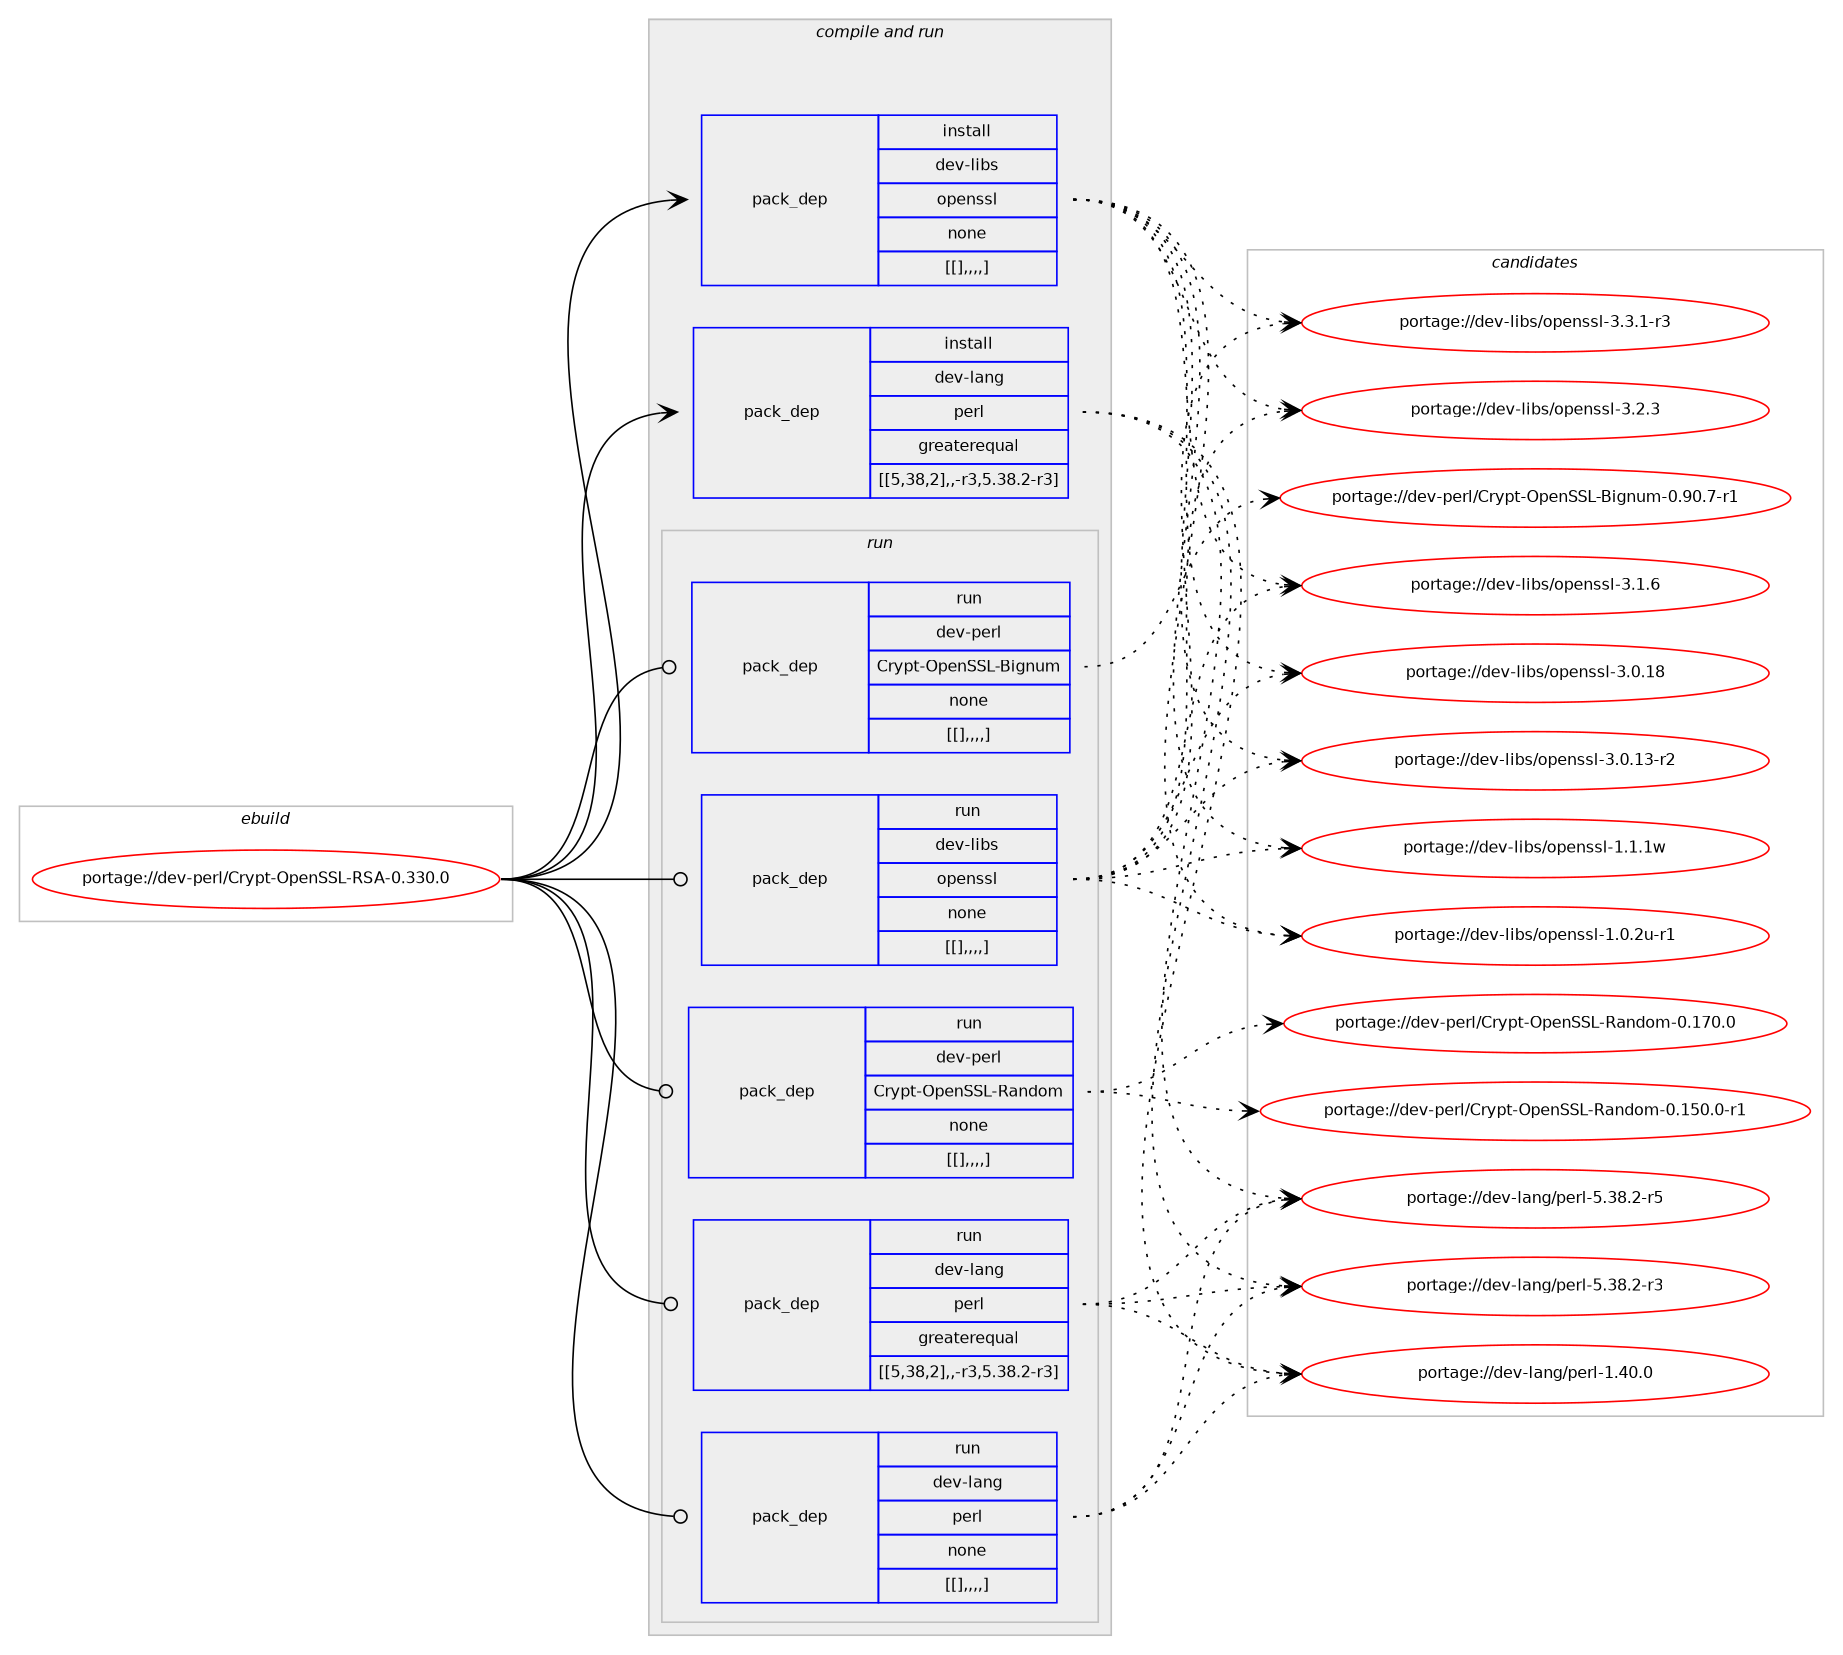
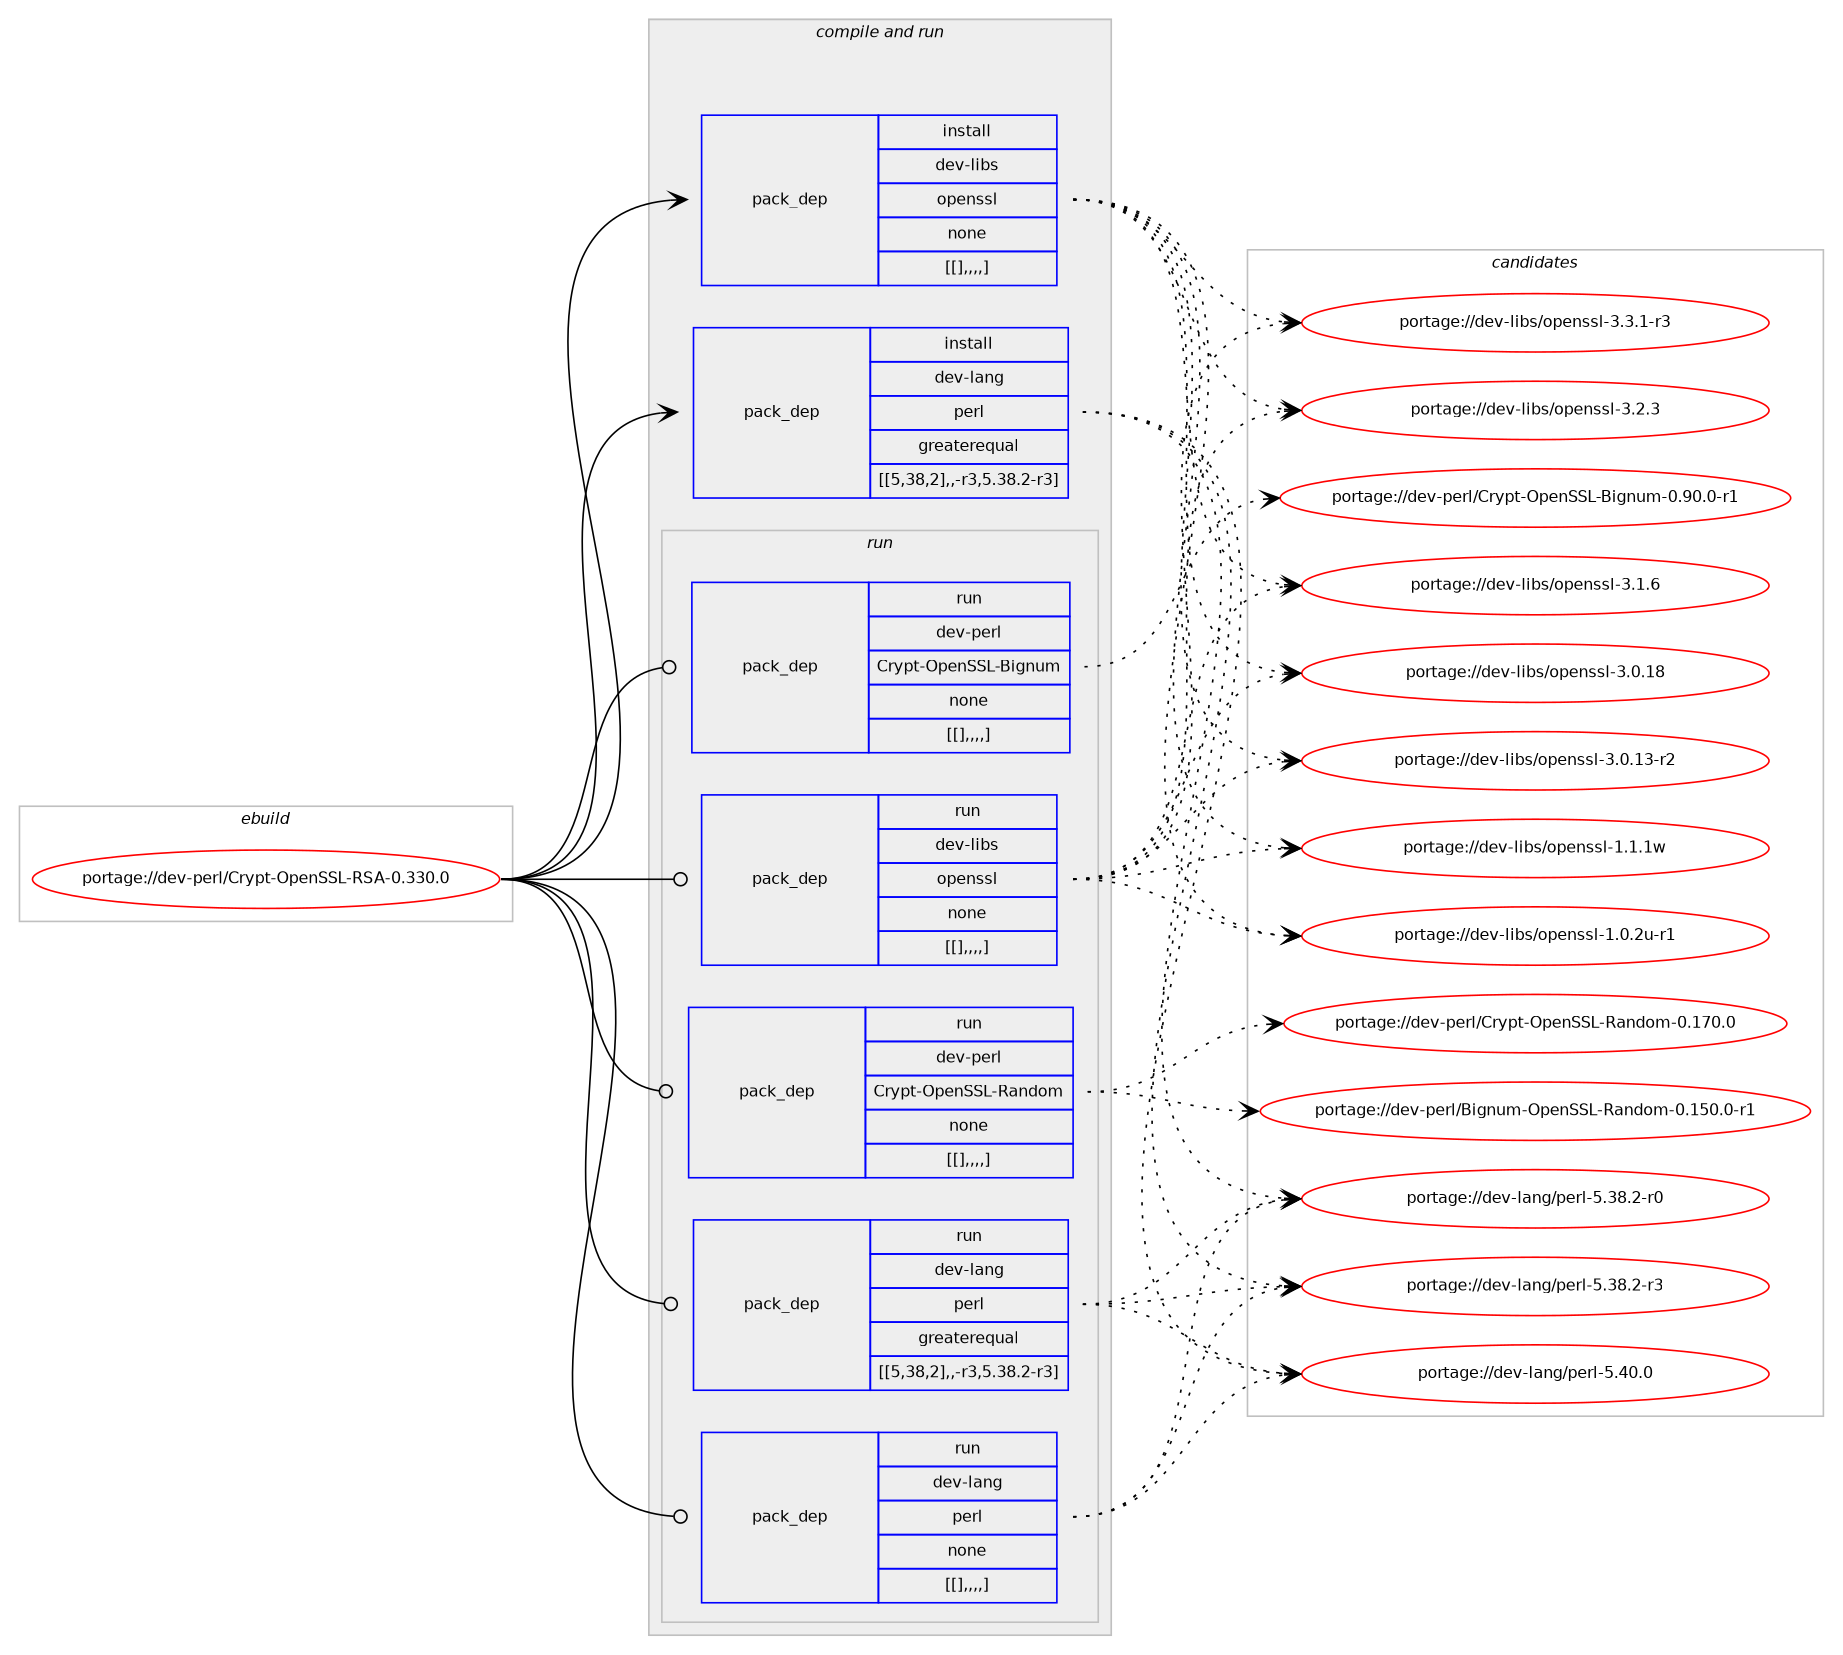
  digraph {
    compound=true
    concentrate=true
    fontname=Helvetica
    fontsize=10
    newrank=true
    rankdir=LR
    ranksep=1.5
    node [color=red fontname=Helvetica fontsize=10]
    edge [arrowhead=vee headport=w style=dotted tailport=e weight=100]
    n1 [label="portage://dev-perl/Crypt-OpenSSL-RSA-0.330.0" width=4]
    n2 [color=blue label=<<TABLE BORDER="0" CELLBORDER="1" CELLSPACING="0" CELLPADDING="4" WIDTH="220"><TR><TD ROWSPAN="6" CELLPADDING="30">pack_dep</TD></TR><TR><TD WIDTH="110">install</TD></TR><TR><TD>dev-lang</TD></TR><TR><TD>perl</TD></TR><TR><TD>greaterequal</TD></TR><TR><TD>[[5,38,2],,-r3,5.38.2-r3]</TD></TR></TABLE>> shape=none]
    n3 [color=blue label=<<TABLE BORDER="0" CELLBORDER="1" CELLSPACING="0" CELLPADDING="4" WIDTH="220"><TR><TD ROWSPAN="6" CELLPADDING="30">pack_dep</TD></TR><TR><TD WIDTH="110">install</TD></TR><TR><TD>dev-libs</TD></TR><TR><TD>openssl</TD></TR><TR><TD>none</TD></TR><TR><TD>[[],,,,]</TD></TR></TABLE>> shape=none]
    n4 [color=blue label=<<TABLE BORDER="0" CELLBORDER="1" CELLSPACING="0" CELLPADDING="4" WIDTH="220"><TR><TD ROWSPAN="6" CELLPADDING="30">pack_dep</TD></TR><TR><TD WIDTH="110">run</TD></TR><TR><TD>dev-lang</TD></TR><TR><TD>perl</TD></TR><TR><TD>greaterequal</TD></TR><TR><TD>[[5,38,2],,-r3,5.38.2-r3]</TD></TR></TABLE>> shape=none]
    n5 [color=blue label=<<TABLE BORDER="0" CELLBORDER="1" CELLSPACING="0" CELLPADDING="4" WIDTH="220"><TR><TD ROWSPAN="6" CELLPADDING="30">pack_dep</TD></TR><TR><TD WIDTH="110">run</TD></TR><TR><TD>dev-lang</TD></TR><TR><TD>perl</TD></TR><TR><TD>none</TD></TR><TR><TD>[[],,,,]</TD></TR></TABLE>> shape=none]
    n6 [color=blue label=<<TABLE BORDER="0" CELLBORDER="1" CELLSPACING="0" CELLPADDING="4" WIDTH="220"><TR><TD ROWSPAN="6" CELLPADDING="30">pack_dep</TD></TR><TR><TD WIDTH="110">run</TD></TR><TR><TD>dev-libs</TD></TR><TR><TD>openssl</TD></TR><TR><TD>none</TD></TR><TR><TD>[[],,,,]</TD></TR></TABLE>> shape=none]
    n7 [color=blue label=<<TABLE BORDER="0" CELLBORDER="1" CELLSPACING="0" CELLPADDING="4" WIDTH="220"><TR><TD ROWSPAN="6" CELLPADDING="30">pack_dep</TD></TR><TR><TD WIDTH="110">run</TD></TR><TR><TD>dev-perl</TD></TR><TR><TD>Crypt-OpenSSL-Bignum</TD></TR><TR><TD>none</TD></TR><TR><TD>[[],,,,]</TD></TR></TABLE>> shape=none]
    n8 [color=blue label=<<TABLE BORDER="0" CELLBORDER="1" CELLSPACING="0" CELLPADDING="4" WIDTH="220"><TR><TD ROWSPAN="6" CELLPADDING="30">pack_dep</TD></TR><TR><TD WIDTH="110">run</TD></TR><TR><TD>dev-perl</TD></TR><TR><TD>Crypt-OpenSSL-Random</TD></TR><TR><TD>none</TD></TR><TR><TD>[[],,,,]</TD></TR></TABLE>> shape=none]
-   n9 [label="portage://dev-lang/perl-1.40.0" width=4]
-   n10 [label="portage://dev-lang/perl-5.38.2-r5" width=4]
+   n9 [label="portage://dev-lang/perl-5.40.0" width=4]
+   n10 [label="portage://dev-lang/perl-5.38.2-r0" width=4]
    n11 [label="portage://dev-lang/perl-5.38.2-r3" width=4]
    n12 [label="portage://dev-libs/openssl-3.3.1-r3" width=4]
    n13 [label="portage://dev-libs/openssl-3.2.3" width=4]
    n14 [label="portage://dev-libs/openssl-3.1.6" width=4]
    n15 [label="portage://dev-libs/openssl-3.0.18" width=4]
    n16 [label="portage://dev-libs/openssl-3.0.13-r2" width=4]
    n17 [label="portage://dev-libs/openssl-1.1.1w" width=4]
    n18 [label="portage://dev-libs/openssl-1.0.2u-r1" width=4]
-   n19 [label="portage://dev-perl/Crypt-OpenSSL-Bignum-0.90.7-r1" width=4]
+   n19 [label="portage://dev-perl/Crypt-OpenSSL-Bignum-0.90.0-r1" width=4]
    n20 [label="portage://dev-perl/Crypt-OpenSSL-Random-0.170.0" width=4]
-   n21 [label="portage://dev-perl/Crypt-OpenSSL-Random-0.150.0-r1" width=4]
+   n21 [label="portage://dev-perl/Bignum-OpenSSL-Random-0.150.0-r1" width=4]
    subgraph cluster_1 {
      color=gray
      label=<<i>ebuild</i>>
      n1
    }
    subgraph cluster_2 {
      color=gray
      label=<<i>dependencies</i>>
      subgraph cluster_3 {
        color=gray
        fillcolor="#eeeeee"
        label=<<i>compile</i>>
        style=filled
        subgraph sub_4 {
          color=gray
          fillcolor="#eeeeee"
          label=<<i>compile</i>>
          style=filled
          n2
        }
        subgraph sub_5 {
          color=gray
          fillcolor="#eeeeee"
          label=<<i>compile</i>>
          style=filled
          n3
        }
      }
      subgraph cluster_6 {
        color=gray
        fillcolor="#eeeeee"
        label=<<i>compile and run</i>>
        style=filled
      }
      subgraph cluster_7 {
        color=gray
        fillcolor="#eeeeee"
        label=<<i>run</i>>
        style=filled
        subgraph sub_8 {
          color=gray
          fillcolor="#eeeeee"
          label=<<i>run</i>>
          style=filled
          n4
        }
        subgraph sub_9 {
          color=gray
          fillcolor="#eeeeee"
          label=<<i>run</i>>
          style=filled
          n5
        }
        subgraph sub_10 {
          color=gray
          fillcolor="#eeeeee"
          label=<<i>run</i>>
          style=filled
          n6
        }
        subgraph sub_11 {
          color=gray
          fillcolor="#eeeeee"
          label=<<i>run</i>>
          style=filled
          n7
        }
        subgraph sub_12 {
          color=gray
          fillcolor="#eeeeee"
          label=<<i>run</i>>
          style=filled
          n8
        }
      }
    }
    subgraph cluster_13 {
      color=gray
      label=<<i>candidates</i>>
      rank=same
      subgraph sub_14 {
        color=black
        label=<<i>candidates</i>>
        nodesep=1
        rank=same
        n9
        n10
        n11
      }
      subgraph sub_15 {
        color=black
        label=<<i>candidates</i>>
        nodesep=1
        rank=same
        n12
        n13
        n14
        n15
        n16
        n17
        n18
      }
      subgraph sub_16 {
        color=black
        label=<<i>candidates</i>>
        nodesep=1
        rank=same
        n9
        n10
        n11
      }
      subgraph sub_17 {
        color=black
        label=<<i>candidates</i>>
        nodesep=1
        rank=same
        n9
        n10
        n11
      }
      subgraph sub_18 {
        color=black
        label=<<i>candidates</i>>
        nodesep=1
        rank=same
        n12
        n13
        n14
        n15
        n16
        n17
        n18
      }
      subgraph sub_19 {
        color=black
        label=<<i>candidates</i>>
        nodesep=1
        rank=same
        n19
      }
      subgraph sub_20 {
        color=black
        label=<<i>candidates</i>>
        nodesep=1
        rank=same
        n20
        n21
      }
    }
    n1 -> n2 [style=solid weight=20]
    n1 -> n3 [style=solid weight=20]
    n1 -> n4 [arrowhead=odot style=solid weight=20]
    n1 -> n5 [arrowhead=odot style=solid weight=20]
    n1 -> n6 [arrowhead=odot style=solid weight=20]
    n1 -> n7 [arrowhead=odot style=solid weight=20]
    n1 -> n8 [arrowhead=odot style=solid weight=20]
    n2 -> n9
    n2 -> n10
    n2 -> n11
    n3 -> n12
    n3 -> n13
    n3 -> n14
    n3 -> n15
    n3 -> n16
    n3 -> n17
    n3 -> n18
    n4 -> n9
    n4 -> n10
    n4 -> n11
    n5 -> n9
    n5 -> n10
    n5 -> n11
    n6 -> n12
    n6 -> n13
    n6 -> n14
    n6 -> n15
    n6 -> n16
    n6 -> n17
    n6 -> n18
    n7 -> n19
    n8 -> n20
    n8 -> n21
  }
